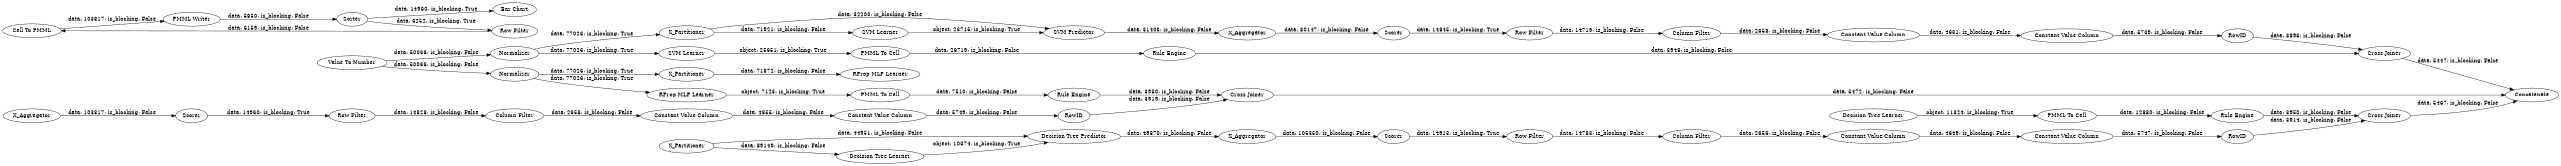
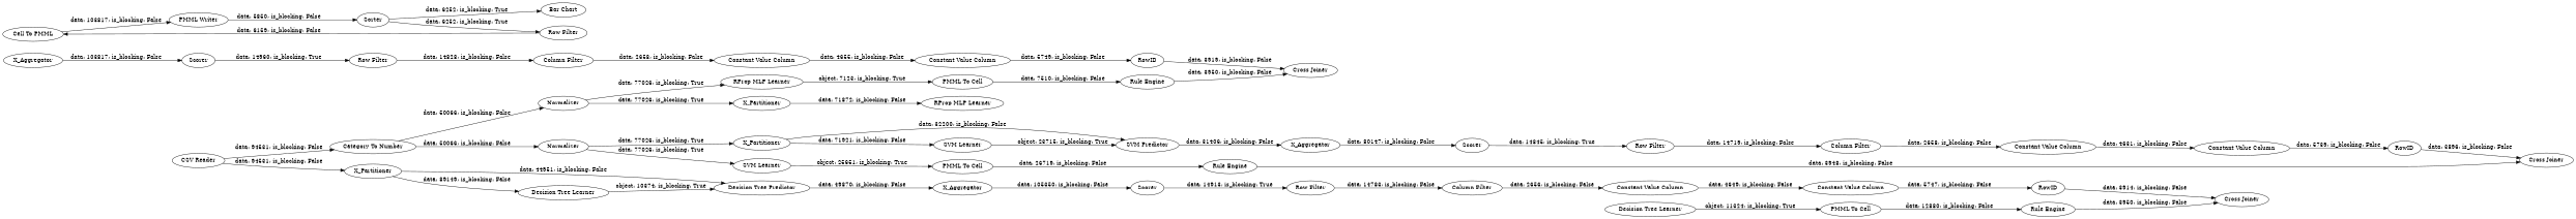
  digraph {
    rankdir=LR
    n1 [label=Normalizer]
    n2 [label="RProp MLP Learner"]
    n3 [label=X_Partitioner]
    n4 [label="PMML To Cell"]
    n5 [label="RProp MLP Learner"]
    n6 [label="Constant Value Column"]
    n7 [label="Constant Value Column"]
    n8 [label=RowID]
    n9 [label="Rule Engine"]
    n10 [label="Cross Joiner"]
    n11 [label="Column Filter"]
    n12 [label=Scorer]
    n13 [label="Row Filter"]
    n14 [label="Column Filter"]
    n15 [label=X_Partitioner]
    n16 [label="SVM Predictor"]
    n17 [label="SVM Learner"]
    n18 [label=X_Aggregator]
    n19 [label="PMML To Cell"]
    n20 [label="Rule Engine"]
    n21 [label="Cross Joiner"]
-   n22 [label=Concatenate]
    n23 [label=X_Aggregator]
    n24 [label=Scorer]
    n25 [label="Row Filter"]
    n26 [label="Column Filter"]
    n27 [label=RowID]
    n28 [label="Cell To PMML"]
    n29 [label="PMML Writer"]
    n30 [label=Sorter]
    n31 [label=Normalizer]
    n32 [label="SVM Learner"]
    n33 [label="Constant Value Column"]
    n34 [label="Cross Joiner"]
    n35 [label="Constant Value Column"]
    n36 [label="Constant Value Column"]
    n37 [label="Constant Value Column"]
    n38 [label="Bar Chart"]
    n39 [label="Row Filter"]
    n40 [label=RowID]
    n41 [label="Row Filter"]
-   n42 [label="Value To Number"]
+   n42 [label="Category To Number"]
+   n43 [label="CSV Reader"]
    n44 [label=X_Partitioner]
    n45 [label="Decision Tree Predictor"]
    n46 [label="Decision Tree Learner"]
    n47 [label=X_Aggregator]
    n48 [label=Scorer]
    n49 [label="PMML To Cell"]
    n50 [label="Rule Engine"]
    n51 [label="Decision Tree Learner"]
    n1 -> n2 [label="data: 77026; is_blocking: True"]
    n1 -> n3 [label="data: 77026; is_blocking: True"]
    n2 -> n4 [label="object: 7123; is_blocking: True"]
    n3 -> n5 [label="data: 71872; is_blocking: False"]
    n4 -> n9 [label="data: 7510; is_blocking: False"]
    n6 -> n7 [label="data: 4631; is_blocking: False"]
    n7 -> n8 [label="data: 5739; is_blocking: False"]
    n8 -> n21 [label="data: 3896; is_blocking: False"]
    n9 -> n10 [label="data: 3950; is_blocking: False"]
-   n10 -> n22 [label="data: 5472; is_blocking: False"]
    n11 -> n6 [label="data: 2658; is_blocking: False"]
    n12 -> n13 [label="data: 14960; is_blocking: True"]
    n13 -> n14 [label="data: 14828; is_blocking: False"]
    n14 -> n33 [label="data: 2658; is_blocking: False"]
    n15 -> n16 [label="data: 32200; is_blocking: False"]
    n15 -> n17 [label="data: 71921; is_blocking: False"]
    n16 -> n18 [label="data: 31406; is_blocking: False"]
    n17 -> n16 [label="object: 23715; is_blocking: True"]
    n18 -> n48 [label="data: 80147; is_blocking: False"]
    n19 -> n20 [label="data: 26719; is_blocking: False"]
    n20 -> n21 [label="data: 3948; is_blocking: False"]
-   n21 -> n22 [label="data: 5447; is_blocking: False"]
    n23 -> n12 [label="data: 103817; is_blocking: False"]
    n24 -> n25 [label="data: 14913; is_blocking: True"]
    n25 -> n26 [label="data: 14783; is_blocking: False"]
    n26 -> n36 [label="data: 2656; is_blocking: False"]
    n27 -> n10 [label="data: 3919; is_blocking: False"]
    n28 -> n29 [label="data: 103817; is_blocking: False"]
    n29 -> n30 [label="data: 5850; is_blocking: False"]
-   n30 -> n38 [label="data: 14960; is_blocking: True"]
+   n30 -> n38 [label="data: 6252; is_blocking: True"]
    n30 -> n39 [label="data: 6252; is_blocking: True"]
    n31 -> n15 [label="data: 77026; is_blocking: True"]
    n31 -> n32 [label="data: 77026; is_blocking: True"]
    n32 -> n19 [label="object: 25651; is_blocking: True"]
    n33 -> n35 [label="data: 4655; is_blocking: False"]
-   n34 -> n22 [label="data: 5467; is_blocking: False"]
    n35 -> n27 [label="data: 5749; is_blocking: False"]
    n36 -> n37 [label="data: 4649; is_blocking: False"]
    n37 -> n40 [label="data: 5747; is_blocking: False"]
    n39 -> n28 [label="data: 6159; is_blocking: False"]
    n40 -> n34 [label="data: 3914; is_blocking: False"]
    n41 -> n11 [label="data: 14719; is_blocking: False"]
    n42 -> n1 [label="data: 50066; is_blocking: False"]
    n42 -> n31 [label="data: 50066; is_blocking: False"]
+   n43 -> n42 [label="data: 94531; is_blocking: False"]
+   n43 -> n44 [label="data: 94531; is_blocking: False"]
    n44 -> n45 [label="data: 44951; is_blocking: False"]
    n44 -> n46 [label="data: 89149; is_blocking: False"]
    n45 -> n47 [label="data: 49870; is_blocking: False"]
    n46 -> n45 [label="object: 10374; is_blocking: True"]
    n47 -> n24 [label="data: 105350; is_blocking: False"]
    n48 -> n41 [label="data: 14845; is_blocking: True"]
    n49 -> n50 [label="data: 12880; is_blocking: False"]
    n50 -> n34 [label="data: 3950; is_blocking: False"]
    n51 -> n49 [label="object: 11324; is_blocking: True"]
  }
